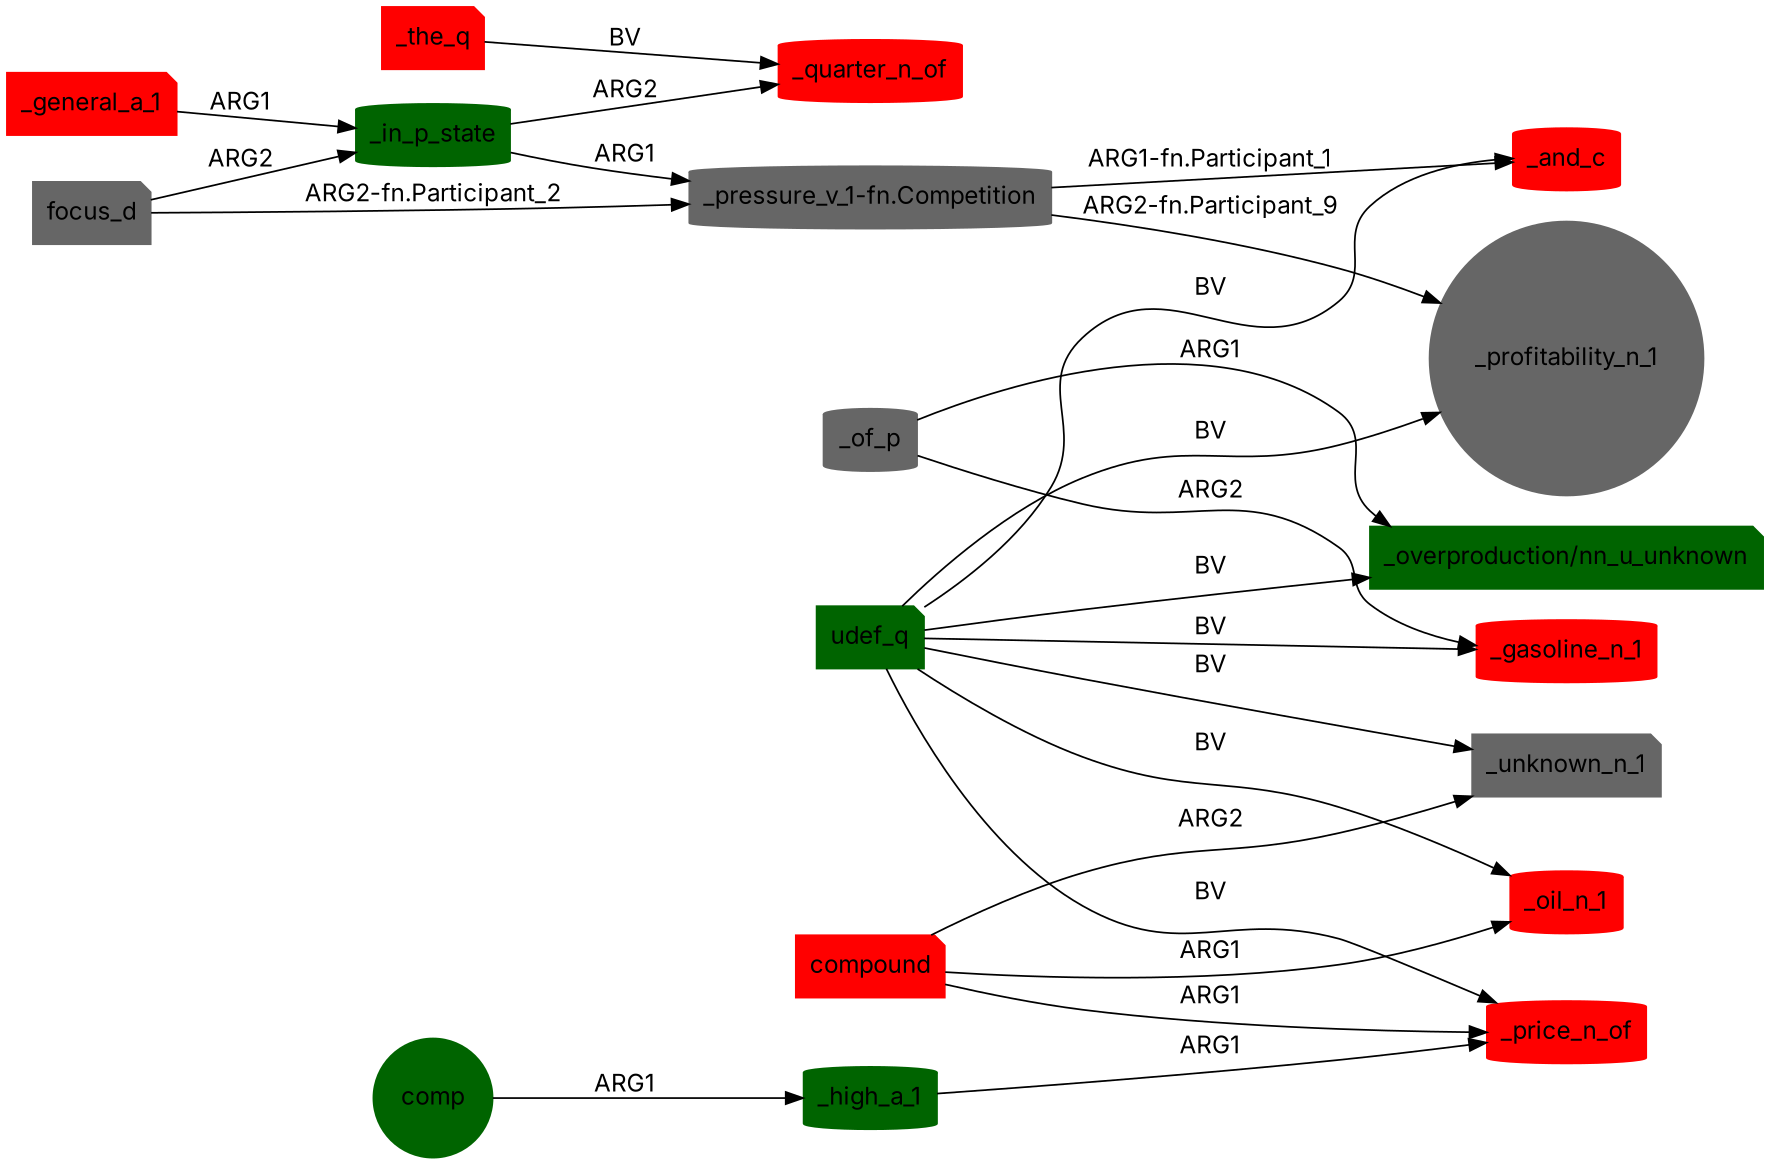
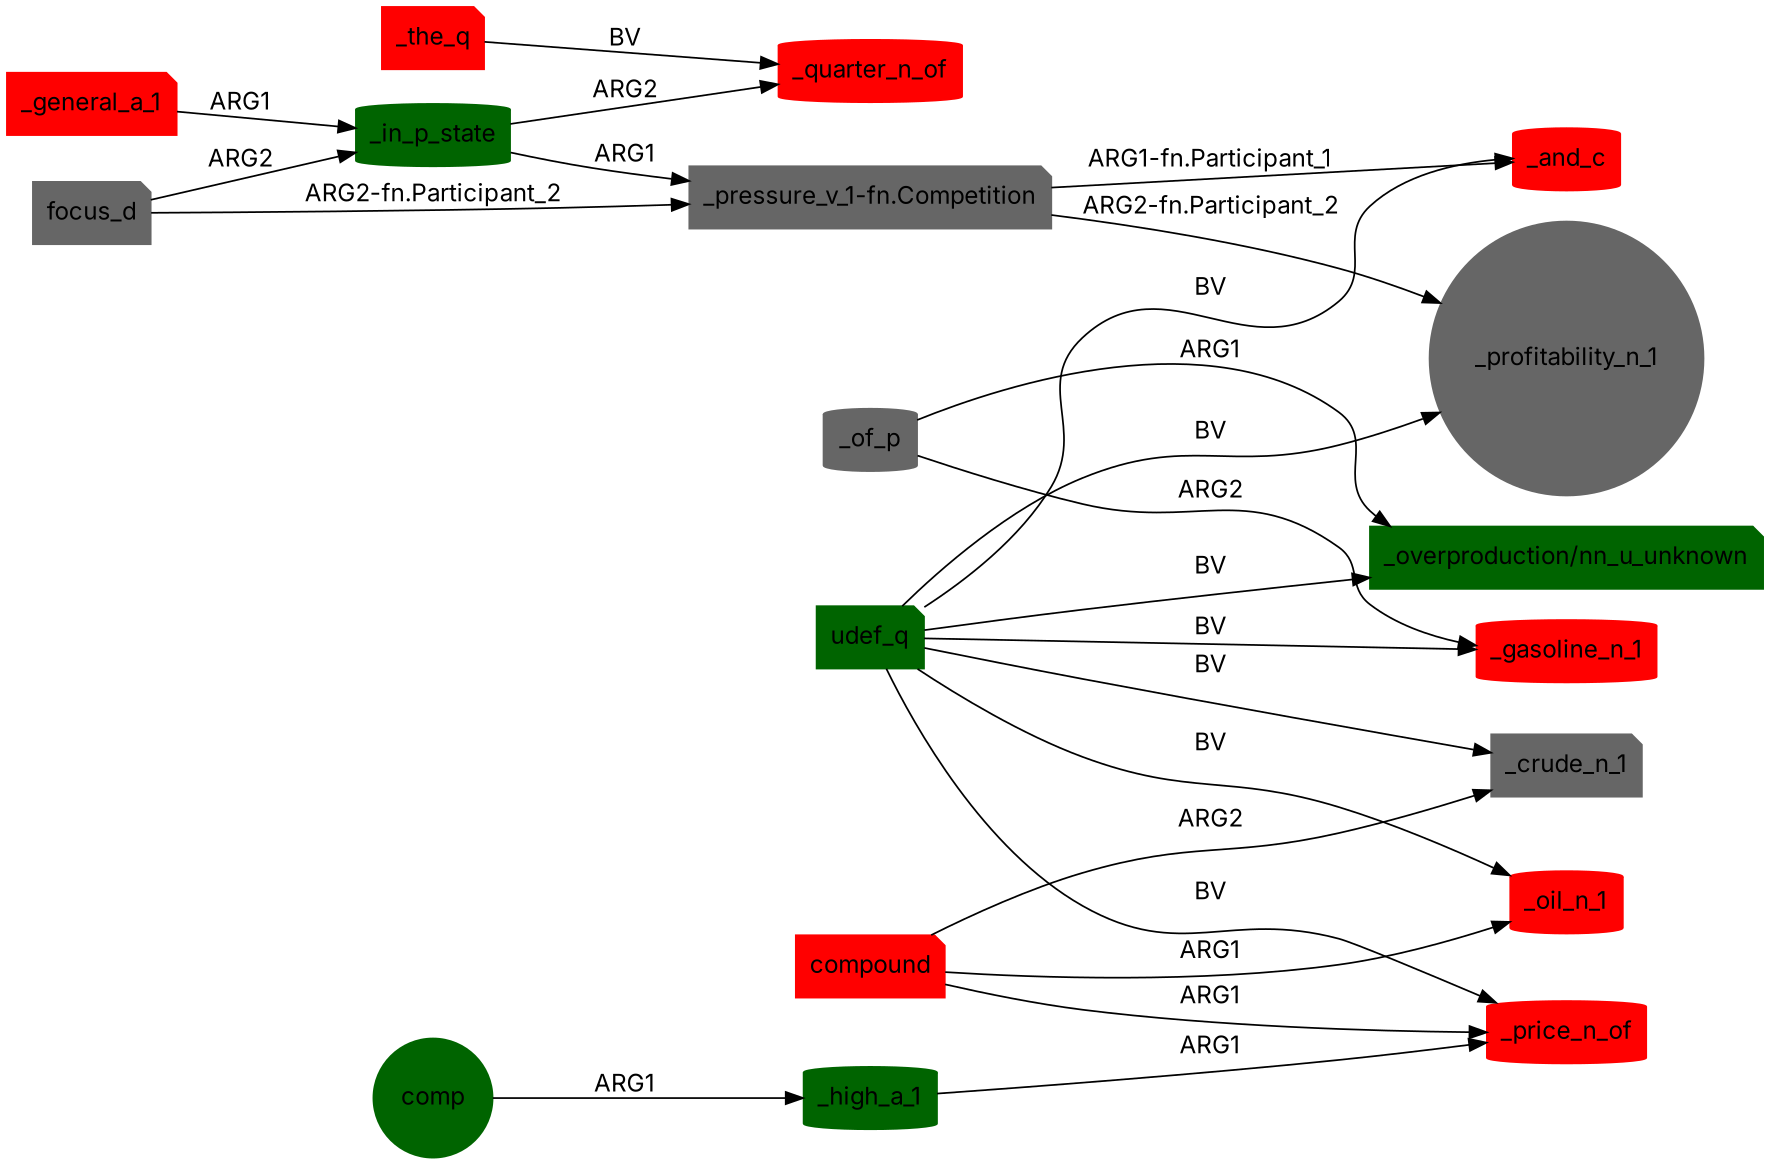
  digraph {
    fontname=Inter
    rankdir=LR
    node [color=red fontname=Inter shape=cylinder style=filled]
    edge [fontname=Inter]
    _in_p_state [color=darkgreen]
    _general_a_1 [shape=note]
    _quarter_n_of
-   "_pressure_v_1-fn.Competition" [color=gray40]
+   "_pressure_v_1-fn.Competition" [color=gray40 shape=note]
    _and_c
    _profitability_n_1 [color=gray40 shape=circle]
    focus_d [color=gray40 shape=note]
    udef_q [color=darkgreen shape=note]
    _gasoline_n_1
    _oil_n_1
    _price_n_of
-   _crude_n_1 [color=gray40 shape=note label=_unknown_n_1]
+   _crude_n_1 [color=gray40 shape=note]
    "_overproduction/nn_u_unknown" [color=darkgreen shape=note]
    _the_q [shape=note]
    compound [shape=note]
    _of_p [color=gray40]
    _high_a_1 [color=darkgreen]
    comp [color=darkgreen shape=circle]
    _in_p_state -> _quarter_n_of [label=ARG2]
    _in_p_state -> "_pressure_v_1-fn.Competition" [label=ARG1]
    _general_a_1 -> _in_p_state [label=ARG1]
    "_pressure_v_1-fn.Competition" -> _and_c [label="ARG1-fn.Participant_1"]
-   "_pressure_v_1-fn.Competition" -> _profitability_n_1 [label="ARG2-fn.Participant_9"]
+   "_pressure_v_1-fn.Competition" -> _profitability_n_1 [label="ARG2-fn.Participant_2"]
    focus_d -> _in_p_state [label=ARG2]
    focus_d -> "_pressure_v_1-fn.Competition" [label="ARG2-fn.Participant_2"]
    udef_q -> _and_c [label=BV]
    udef_q -> _profitability_n_1 [label=BV]
    udef_q -> _gasoline_n_1 [label=BV]
    udef_q -> _oil_n_1 [label=BV]
    udef_q -> _price_n_of [label=BV]
    udef_q -> _crude_n_1 [label=BV]
    udef_q -> "_overproduction/nn_u_unknown" [label=BV]
    _the_q -> _quarter_n_of [label=BV]
    compound -> _oil_n_1 [label=ARG1]
    compound -> _price_n_of [label=ARG1]
    compound -> _crude_n_1 [label=ARG2]
    _of_p -> _gasoline_n_1 [label=ARG2]
    _of_p -> "_overproduction/nn_u_unknown" [label=ARG1]
    _high_a_1 -> _price_n_of [label=ARG1]
    comp -> _high_a_1 [label=ARG1]
  }
